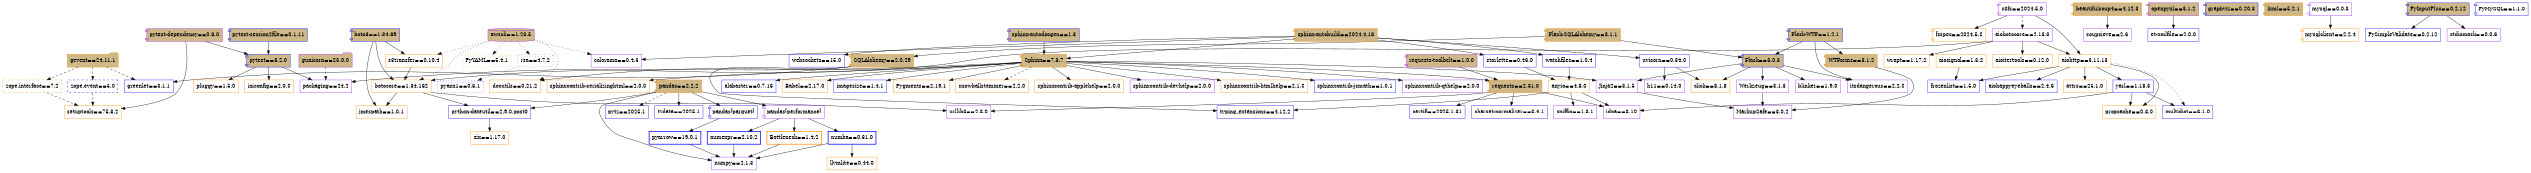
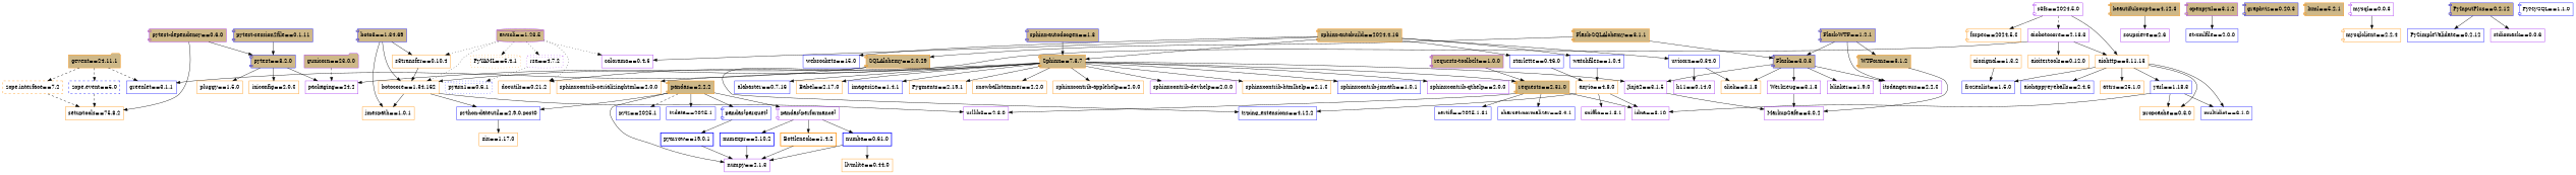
  digraph {
    rankdir=TB
    node [color=darkorange shape=box]
    aiobotocore [color=purple label="\N==2.13.3"]
    aiohttp [label="\N==3.11.13"]
    aioitertools [label="\N==0.12.0"]
    botocore [label="\N==1.34.162"]
-   wrapt [label="\N==1.17.2"]
    aiohappyeyeballs [color=blue label="\N==2.4.6"]
    attrs [label="\N==25.1.0"]
    frozenlist [color=blue label="\N==1.5.0"]
    multidict [color=blue label="\N==6.1.0"]
    propcache [label="\N==0.3.0"]
    yarl [color=blue label="\N==1.18.3"]
    jmespath [label="\N==1.0.1"]
    "python-dateutil" [color=blue label="\N==2.9.0.post0"]
    urllib3 [color=purple label="\N==2.3.0"]
    aiosignal [label="\N==1.3.2"]
    idna [color=purple label="\N==3.10"]
    six [label="\N==1.17.0"]
    alabaster [color=blue label="\N==0.7.16"]
    anyio [label="\N==4.8.0"]
    typing_extensions [color=blue label="\N==4.12.2"]
    sniffio [color=purple label="\N==1.3.1"]
    awscli [color=purple fillcolor="#ceb888" label="\N==1.23.5" shape=cylinder style=filled]
    colorama [color=purple label="\N==0.4.6"]
    docutils [label="\N==0.21.2"]
    PyYAML [label="\N==5.4.1" shape=cylinder style=dotted]
    rsa [color=purple label="\N==4.7.2" shape=cylinder style=dotted]
    s3transfer [label="\N==0.10.4"]
    pyasn1 [color=blue label="\N==0.6.1" shape=cylinder style=dotted]
    Babel [label="\N==2.17.0"]
    beautifulsoup4 [fillcolor="#ceb888" label="\N==4.12.3" shape=component style=filled]
    soupsieve [color=purple label="\N==2.6"]
    blinker [color=purple label="\N==1.9.0"]
    boto3 [color=blue fillcolor="#ceb888" label="\N==1.34.69" shape=component style=filled]
    Bottleneck [label="\N==1.4.2" style=bold]
    numpy [color=purple label="\N==2.1.3"]
    certifi [color=blue label="\N==2025.1.31"]
    "charset-normalizer" [color=blue label="\N==3.4.1"]
    click [label="\N==8.1.8"]
    "et-xmlfile" [color=blue label="\N==2.0.0"]
    Flask [color=blue fillcolor="#ceb888" label="\N==3.0.3" shape=component style=filled]
    itsdangerous [color=purple label="\N==2.2.0"]
    Jinja2 [color=purple label="\N==3.1.5"]
    Werkzeug [color=purple label="\N==3.1.3"]
    MarkupSafe [color=purple label="\N==3.0.2"]
    "Flask-SQLAlchemy" [fillcolor="#ceb888" label="\N==3.1.1" shape=component style=filled]
    SQLAlchemy [fillcolor="#ceb888" label="\N==2.0.29" shape=component style=filled]
    greenlet [color=blue label="\N==3.1.1"]
    "Flask-WTF" [color=blue fillcolor="#ceb888" label="\N==1.2.1" shape=component style=filled]
    WTForms [fillcolor="#ceb888" label="\N==3.1.2" shape=component style=filled]
    fsspec [label="\N==2024.5.0" shape=component]
    gevent [fillcolor="#ceb888" label="\N==24.11.1" shape=folder style=filled]
    "zope.event" [color=blue label="\N==5.0" style=dashed]
    "zope.interface" [label="\N==7.2" style=dashed]
    setuptools [label="\N==75.8.2"]
    graphviz [color=blue fillcolor="#ceb888" label="\N==0.20.3" shape=component style=filled]
    gunicorn [color=purple fillcolor="#ceb888" label="\N==23.0.0" shape=folder style=filled]
    packaging [color=purple label="\N==24.2"]
    h11 [color=purple label="\N==0.14.0"]
    imagesize [color=blue label="\N==1.4.1"]
    iniconfig [label="\N==2.0.0"]
    llvmlite [label="\N==0.44.0"]
    lxml [fillcolor="#ceb888" label="\N==5.2.1" shape=component style=filled]
    mysql [color=purple label="\N==0.0.3" shape=component]
    mysqlclient [label="\N==2.2.4" shape=component]
    numba [color=blue label="\N==0.61.0" style=bold]
    numexpr [color=blue label="\N==2.10.2" style=bold]
    openpyxl [color=purple fillcolor="#ceb888" label="\N==3.1.2" shape=component style=filled]
    pandas [fillcolor="#ceb888" label="\N==2.2.2" shape=component style=filled]
    "pandas[parquet]" [color=blue shape=component]
    "pandas[performance]" [color=purple shape=component]
    pytz [color=blue label="\N==2025.1"]
    tzdata [color=blue label="\N==2025.1"]
    pyarrow [color=blue label="\N==19.0.1" style=bold]
    pluggy [label="\N==1.5.0"]
    Pygments [label="\N==2.19.1"]
    PyInputPlus [color=blue fillcolor="#ceb888" label="\N==0.2.12" shape=component style=filled]
    PySimpleValidate [color=blue label="\N==0.2.12"]
    stdiomask [color=purple label="\N==0.0.6"]
    PyMySQL [color=blue label="\N==1.1.0" shape=component]
    pytest [color=blue fillcolor="#ceb888" label="\N==8.2.0" shape=component style=filled]
    "pytest-dependency" [color=purple fillcolor="#ceb888" label="\N==0.6.0" shape=component style=filled]
    "pytest-session2file" [color=blue fillcolor="#ceb888" label="\N==0.1.11" shape=component style=filled]
    requests [fillcolor="#ceb888" label="\N==2.31.0" shape=component style=filled]
    "requests-toolbelt" [color=purple fillcolor="#ceb888" label="\N==1.0.0" shape=component style=filled]
    s3fs [color=purple label="\N==2024.5.0" shape=component]
    snowballstemmer [label="\N==2.2.0"]
    Sphinx [fillcolor="#ceb888" label="\N==7.3.7" shape=component style=filled]
    "sphinxcontrib-applehelp" [label="\N==2.0.0"]
    "sphinxcontrib-devhelp" [color=purple label="\N==2.0.0"]
    "sphinxcontrib-htmlhelp" [label="\N==2.1.0"]
    "sphinxcontrib-jsmath" [color=blue label="\N==1.0.1"]
    "sphinxcontrib-qthelp" [color=purple label="\N==2.0.0"]
    "sphinxcontrib-serializinghtml" [label="\N==2.0.0"]
    "sphinx-autobuild" [fillcolor="#ceb888" label="\N==2024.4.16" shape=component style=filled]
    starlette [color=blue label="\N==0.46.0"]
    uvicorn [color=blue label="\N==0.34.0"]
    watchfiles [color=blue label="\N==1.0.4"]
    websockets [color=blue label="\N==15.0"]
    "sphinx-autodocgen" [color=blue fillcolor="#ceb888" label="\N==1.3" shape=component style=filled]
    aiobotocore -> aiohttp
    aiobotocore -> aioitertools
    aiobotocore -> botocore
-   aiobotocore -> wrapt
    aiohttp -> aiohappyeyeballs
    aiohttp -> attrs
    aiohttp -> frozenlist
-   aiohttp -> multidict [style=dotted]
+   aiohttp -> multidict
    aiohttp -> propcache
    aiohttp -> yarl
    botocore -> jmespath
    botocore -> "python-dateutil"
    botocore -> urllib3
    yarl -> multidict
    yarl -> propcache
    yarl -> idna
    "python-dateutil" -> six
    aiosignal -> frozenlist
    anyio -> idna
    anyio -> typing_extensions
    anyio -> sniffio
    awscli -> botocore [style=dotted]
    awscli -> colorama [style=dotted]
    awscli -> docutils [style=dotted]
    awscli -> PyYAML [style=dotted]
    awscli -> rsa [style=dotted]
    awscli -> s3transfer [style=dotted]
    rsa -> pyasn1 [style=dotted]
    s3transfer -> botocore
    beautifulsoup4 -> soupsieve
    boto3 -> botocore
    boto3 -> jmespath
    boto3 -> s3transfer
    Bottleneck -> numpy
    Flask -> blinker
    Flask -> click
    Flask -> itsdangerous
    Flask -> Jinja2
    Flask -> Werkzeug
    Jinja2 -> MarkupSafe
    Werkzeug -> MarkupSafe
    "Flask-SQLAlchemy" -> Flask
    "Flask-SQLAlchemy" -> SQLAlchemy
    SQLAlchemy -> typing_extensions
    SQLAlchemy -> greenlet
    "Flask-WTF" -> Flask
    "Flask-WTF" -> itsdangerous
    "Flask-WTF" -> WTForms
    WTForms -> MarkupSafe
    gevent -> greenlet [style=dashed]
    gevent -> "zope.event" [style=dashed]
    gevent -> "zope.interface" [style=dashed]
    "zope.event" -> setuptools [style=dashed]
    "zope.interface" -> setuptools [style=dashed]
    gunicorn -> packaging [style=dashed]
    mysql -> mysqlclient
    numba -> numpy
    numba -> llvmlite
    numexpr -> numpy
    openpyxl -> "et-xmlfile"
    pandas -> "python-dateutil"
    pandas -> numpy
    pandas -> "pandas[parquet]"
    pandas -> "pandas[performance]"
    pandas -> pytz [style=dashed]
    pandas -> tzdata
    "pandas[parquet]" -> pyarrow
    "pandas[performance]" -> Bottleneck
    "pandas[performance]" -> numba
    "pandas[performance]" -> numexpr
    pyarrow -> numpy
    PyInputPlus -> PySimpleValidate
    PyInputPlus -> stdiomask
    pytest -> packaging
    pytest -> iniconfig
    pytest -> pluggy
    "pytest-dependency" -> setuptools
    "pytest-dependency" -> pytest
    "pytest-session2file" -> pytest
    requests -> urllib3
    requests -> idna
    requests -> certifi
    requests -> "charset-normalizer"
    "requests-toolbelt" -> requests
    s3fs -> aiobotocore [style=dashed]
    s3fs -> aiohttp
    s3fs -> fsspec
    Sphinx -> alabaster
    Sphinx -> docutils
    Sphinx -> Babel
    Sphinx -> Jinja2
    Sphinx -> packaging
    Sphinx -> imagesize
    Sphinx -> Pygments
    Sphinx -> requests
-   Sphinx -> snowballstemmer [style=dashed]
+   Sphinx -> snowballstemmer
    Sphinx -> "sphinxcontrib-applehelp"
    Sphinx -> "sphinxcontrib-devhelp"
    Sphinx -> "sphinxcontrib-htmlhelp"
    Sphinx -> "sphinxcontrib-jsmath"
    Sphinx -> "sphinxcontrib-qthelp"
    Sphinx -> "sphinxcontrib-serializinghtml"
    "sphinx-autobuild" -> colorama
    "sphinx-autobuild" -> Sphinx
    "sphinx-autobuild" -> starlette
    "sphinx-autobuild" -> uvicorn
    "sphinx-autobuild" -> watchfiles
    "sphinx-autobuild" -> websockets
    starlette -> anyio
    uvicorn -> click
    uvicorn -> h11
    watchfiles -> anyio
    "sphinx-autodocgen" -> Sphinx
  }
